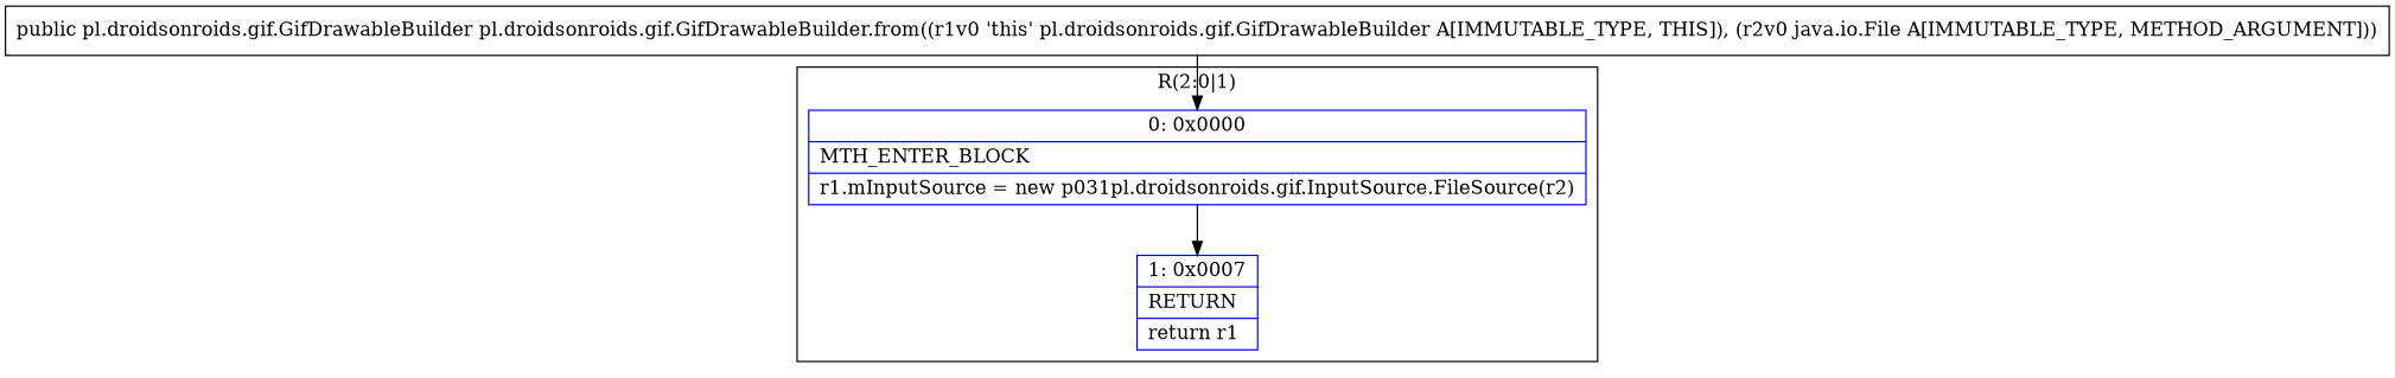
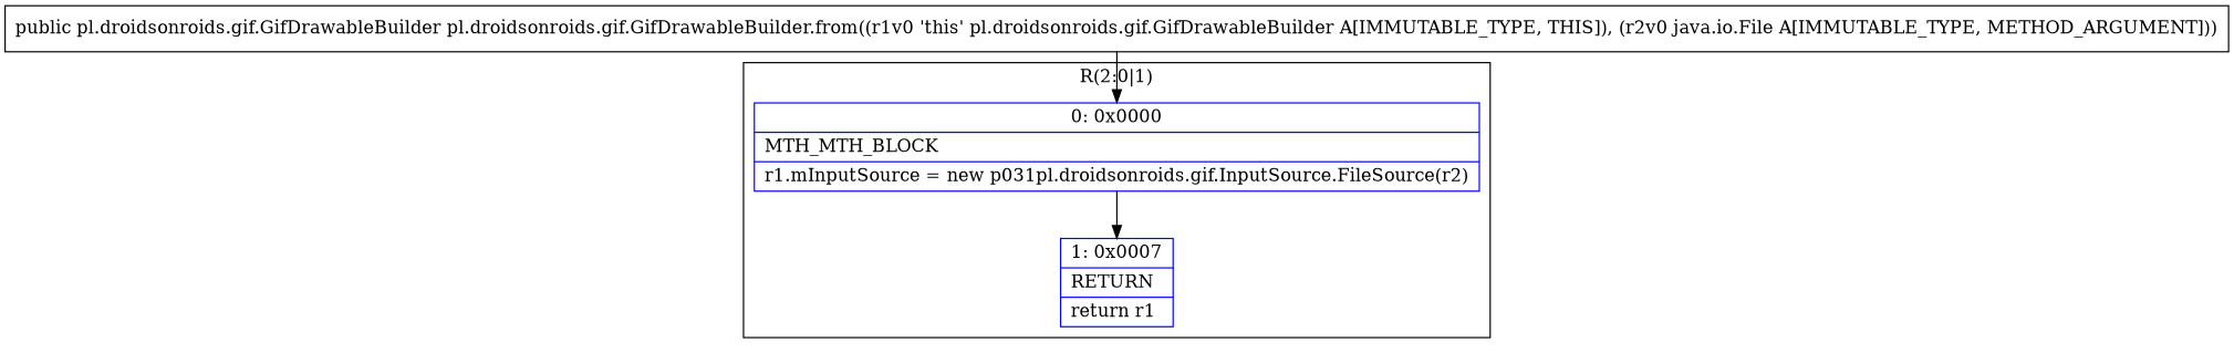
  digraph {
    node [color=blue shape=record]
-   n1 [label="{0\:\ 0x0000|MTH_ENTER_BLOCK\l|r1.mInputSource = new p031pl.droidsonroids.gif.InputSource.FileSource(r2)\l}"]
+   n1 [label="{0\:\ 0x0000|MTH_MTH_BLOCK\l|r1.mInputSource = new p031pl.droidsonroids.gif.InputSource.FileSource(r2)\l}"]
    n2 [label="{1\:\ 0x0007|RETURN\l|return r1\l}"]
    n3 [label="{public pl.droidsonroids.gif.GifDrawableBuilder pl.droidsonroids.gif.GifDrawableBuilder.from((r1v0 'this' pl.droidsonroids.gif.GifDrawableBuilder A[IMMUTABLE_TYPE, THIS]), (r2v0 java.io.File A[IMMUTABLE_TYPE, METHOD_ARGUMENT])) }" color=""]
    subgraph cluster_1 {
      label="R(2:0|1)"
      n1
      n2
    }
    n1 -> n2
    n3 -> n1
  }
